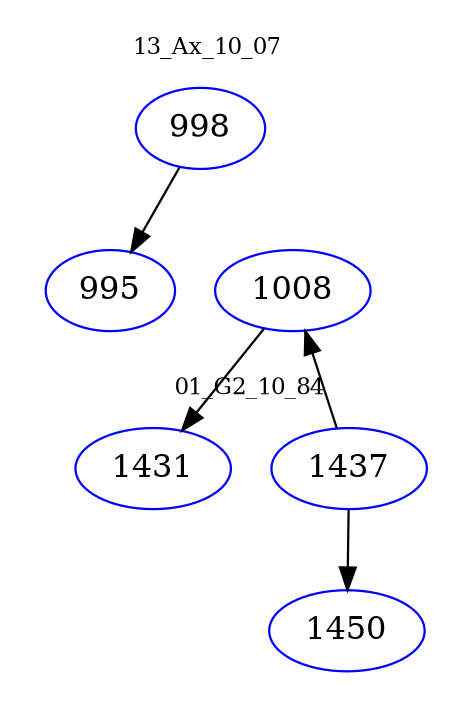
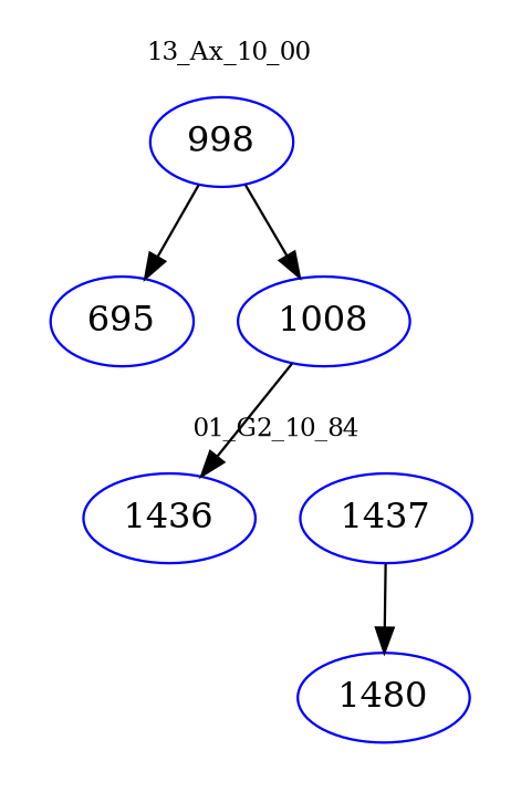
  digraph {
    node [color=blue]
    edge [color=black]
    n1 [label=998]
-   n2 [label=995]
+   n2 [label=695]
    n3 [label=1008]
    n4 [label=1437]
-   n5 [label=1431]
-   n6 [label=1450]
+   n5 [label=1436]
+   n6 [label=1480]
    subgraph cluster_1 {
      color=white
      fontsize=10
-     label="13_Ax_10_07"
+     label="13_Ax_10_00"
      n1
      n2
      n3
    }
    subgraph cluster_2 {
      color=white
      fontsize=10
      label="01_G2_10_84"
      n4
      n5
      n6
    }
    n1 -> n2
-   n4 -> n3
+   n1 -> n3
    n3 -> n5
    n4 -> n6
  }
